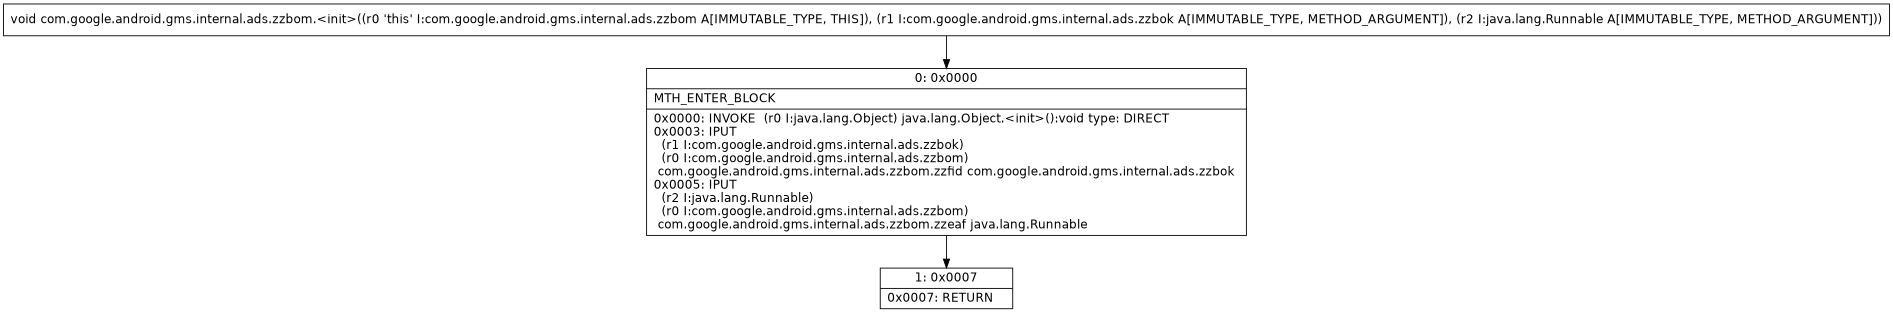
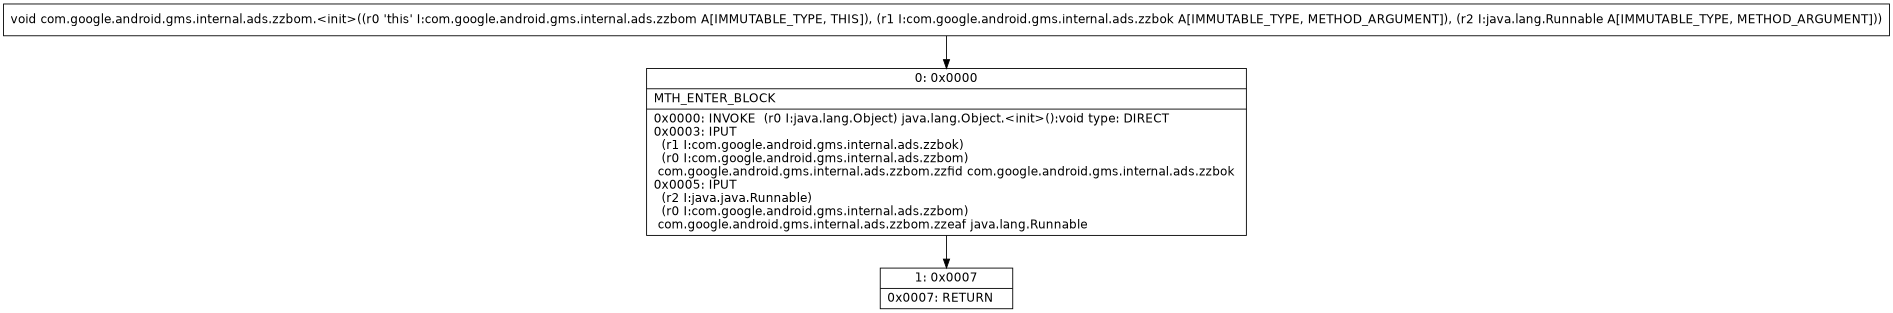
  digraph {
    fontname="DejaVu Sans"
    node [shape=record fontname="DejaVu Sans"]
    edge [fontname="DejaVu Sans"]
-   n1 [label="{0\:\ 0x0000|MTH_ENTER_BLOCK\l|0x0000: INVOKE  (r0 I:java.lang.Object) java.lang.Object.\<init\>():void type: DIRECT \l0x0003: IPUT  \l  (r1 I:com.google.android.gms.internal.ads.zzbok)\l  (r0 I:com.google.android.gms.internal.ads.zzbom)\l com.google.android.gms.internal.ads.zzbom.zzfid com.google.android.gms.internal.ads.zzbok \l0x0005: IPUT  \l  (r2 I:java.lang.Runnable)\l  (r0 I:com.google.android.gms.internal.ads.zzbom)\l com.google.android.gms.internal.ads.zzbom.zzeaf java.lang.Runnable \l}"]
+   n1 [label="{0\:\ 0x0000|MTH_ENTER_BLOCK\l|0x0000: INVOKE  (r0 I:java.lang.Object) java.lang.Object.\<init\>():void type: DIRECT \l0x0003: IPUT  \l  (r1 I:com.google.android.gms.internal.ads.zzbok)\l  (r0 I:com.google.android.gms.internal.ads.zzbom)\l com.google.android.gms.internal.ads.zzbom.zzfid com.google.android.gms.internal.ads.zzbok \l0x0005: IPUT  \l  (r2 I:java.java.Runnable)\l  (r0 I:com.google.android.gms.internal.ads.zzbom)\l com.google.android.gms.internal.ads.zzbom.zzeaf java.lang.Runnable \l}"]
    n2 [label="{1\:\ 0x0007|0x0007: RETURN   \l}"]
    n3 [label="{void com.google.android.gms.internal.ads.zzbom.\<init\>((r0 'this' I:com.google.android.gms.internal.ads.zzbom A[IMMUTABLE_TYPE, THIS]), (r1 I:com.google.android.gms.internal.ads.zzbok A[IMMUTABLE_TYPE, METHOD_ARGUMENT]), (r2 I:java.lang.Runnable A[IMMUTABLE_TYPE, METHOD_ARGUMENT])) }"]
    n1 -> n2
    n3 -> n1
  }
